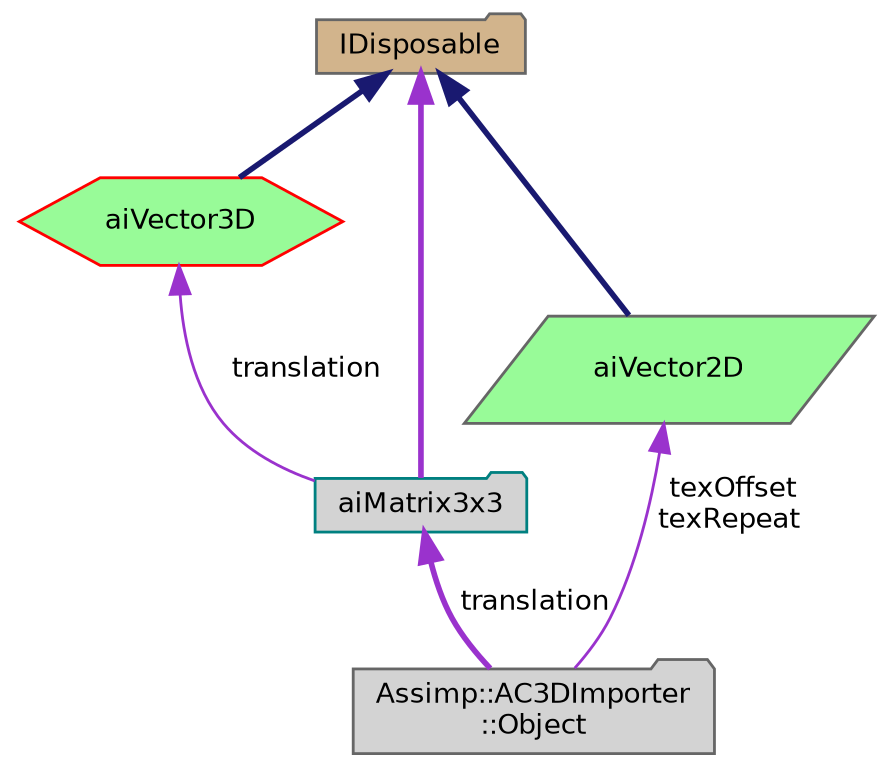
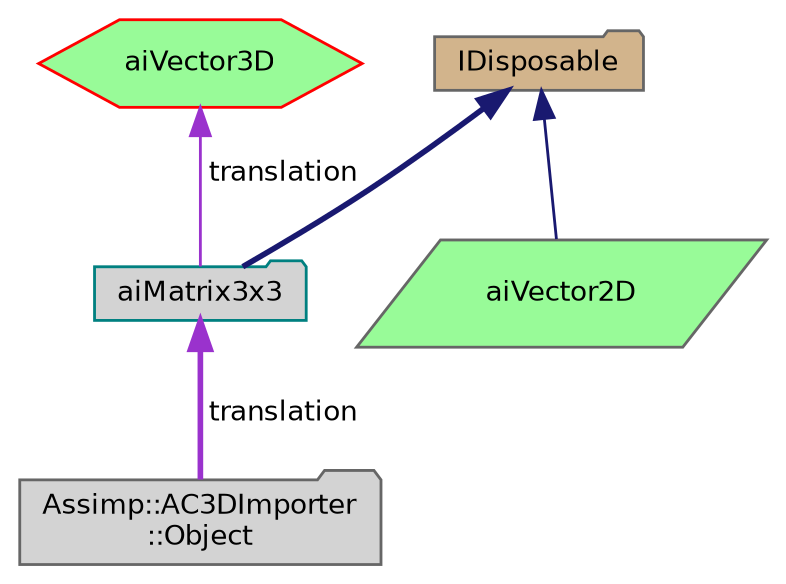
  digraph {
    node [color=gray40 fillcolor=lightgrey fontname=Helvetica fontsize=10 shape=folder style=filled]
    edge [color=darkorchid3 dir=back fontname=Helvetica fontsize=10 labelfontname=Helvetica labelfontsize=10 style=solid]
    n1 [fontcolor=black height=0.2 label="Assimp::AC3DImporter\l::Object" width=0.4]
    n2 [color=red fillcolor=palegreen height=0.2 label=aiVector3D shape=hexagon width=0.4]
    n3 [color=teal height=0.2 label=aiMatrix3x3 width=0.4]
    n4 [fillcolor=tan height=0.2 label=IDisposable width=0.4]
    n5 [fillcolor=palegreen height=0.2 label=aiVector2D shape=parallelogram width=0.4]
    n2 -> n3 [label=" translation"]
    n3 -> n1 [label=" translation" style=bold]
-   n4 -> n2 [color=midnightblue style=bold]
-   n4 -> n3 [style=bold]
-   n4 -> n5 [color=midnightblue style=bold]
-   n5 -> n1 [label=" texOffset\ntexRepeat"]
+   n4 -> n3 [color=midnightblue style=bold]
+   n4 -> n5 [color=midnightblue]
  }
